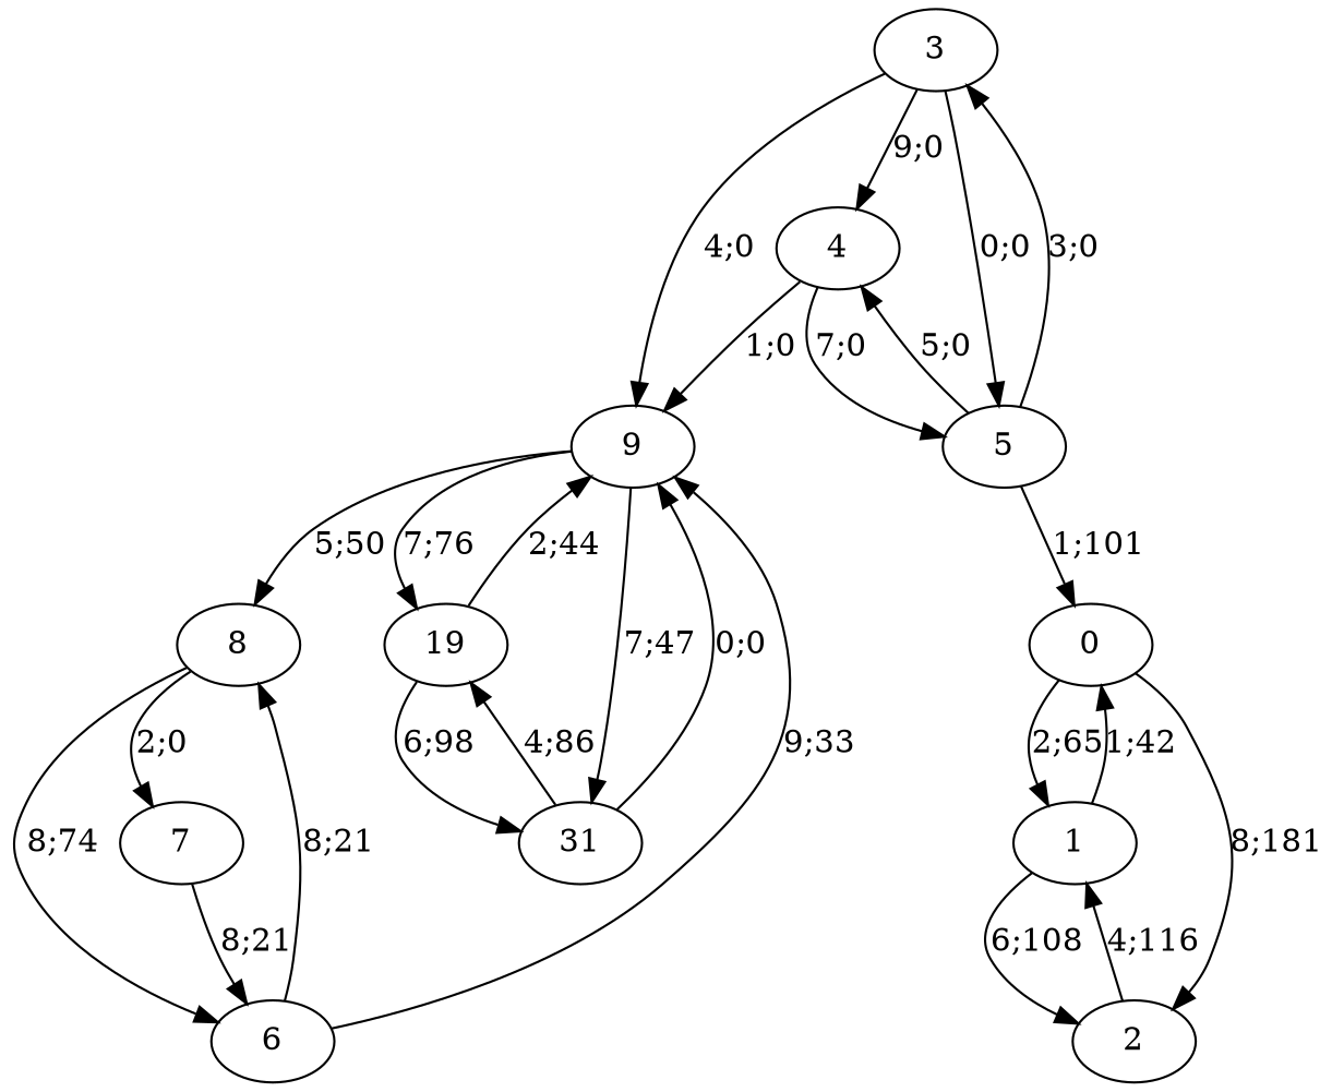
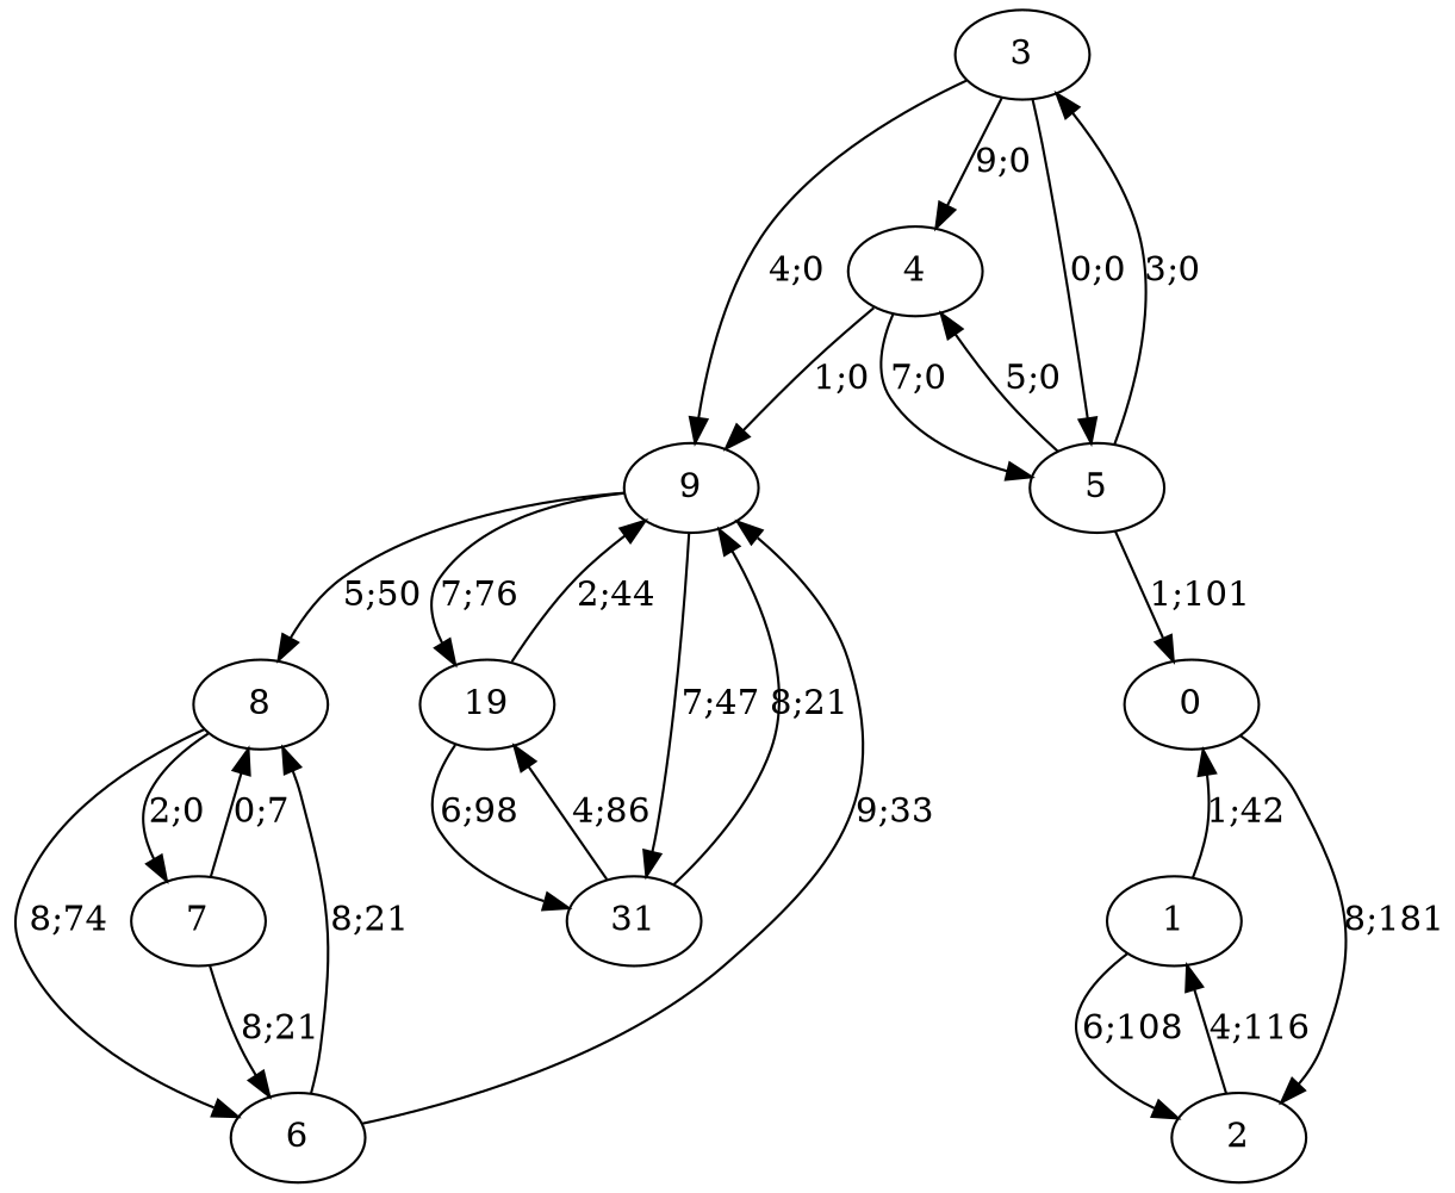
  digraph {
    fontname="DejaVu Serif"
    node [fontname="DejaVu Serif"]
    edge [color=black fontname="DejaVu Serif"]
    9
    8
    n3 [label=19]
    n4 [label=31]
    6
    7
    0
    1
    2
    3
    4
    5
    9 -> 8 [label="5;50"]
    9 -> n3 [label="7;76"]
    9 -> n4 [label="7;47"]
    8 -> 6 [label="8;74"]
    8 -> 7 [label="2;0"]
    n3 -> 9 [label="2;44"]
    n3 -> n4 [label="6;98"]
-   n4 -> 9 [label="0;0"]
+   n4 -> 9 [label="8;21"]
    n4 -> n3 [label="4;86"]
    6 -> 9 [label="9;33"]
    6 -> 8 [label="8;21"]
+   7 -> 8 [label="0;7"]
    7 -> 6 [label="8;21"]
-   0 -> 1 [label="2;65"]
    0 -> 2 [label="8;181"]
    1 -> 0 [label="1;42"]
    1 -> 2 [label="6;108"]
    2 -> 1 [label="4;116"]
    3 -> 9 [label="4;0"]
    3 -> 4 [label="9;0"]
    3 -> 5 [label="0;0"]
    4 -> 9 [label="1;0"]
    4 -> 5 [label="7;0"]
    5 -> 0 [label="1;101"]
    5 -> 3 [label="3;0"]
    5 -> 4 [label="5;0"]
  }
